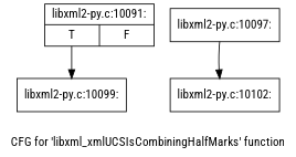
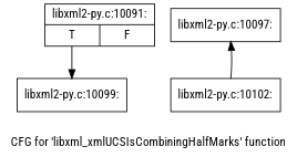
  digraph {
    fontname="Roboto Condensed"
    label="CFG for 'libxml_xmlUCSIsCombiningHalfMarks' function"
    node [fontname="Roboto Condensed" shape=record]
    edge [fontname="Roboto Condensed"]
    n1 [label="{libxml2-py.c:10091:|{<s0>T|<s1>F}}"]
    n2 [label="{libxml2-py.c:10099:}"]
    n3 [label="{libxml2-py.c:10097:}"]
    n4 [label="{libxml2-py.c:10102:}"]
    n1 -> n2 [tailport=s0]
-   n3 -> n4
+   n4 -> n3
  }
